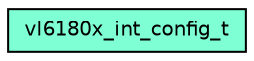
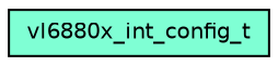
  digraph {
    rankdir=LR
-   n1 [color=black fillcolor=aquamarine fontname=Helvetica fontsize=10 height=0.2 label=vl6180x_int_config_t shape=record style=filled width=0.4]
+   n1 [color=black fillcolor=aquamarine fontname=Helvetica fontsize=10 height=0.2 label=vl6880x_int_config_t shape=record style=filled width=0.4]
  }
